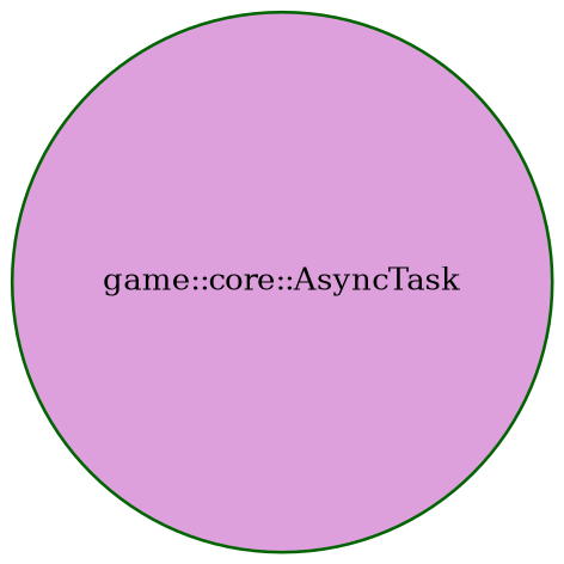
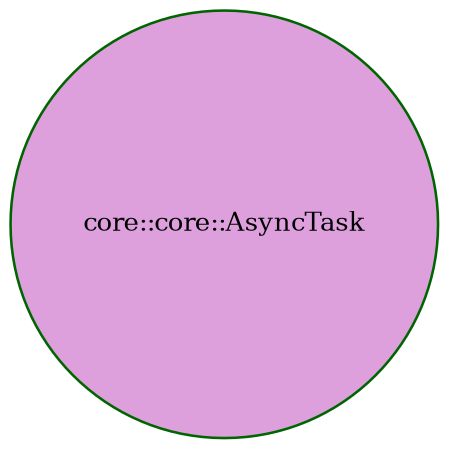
  digraph {
    rankdir=LR
    fontname="DejaVu Serif"
-   n1 [color=darkgreen fillcolor=plum fontname="DejaVu Serif" fontsize=10 height=0.2 label="game::core::AsyncTask" shape=circle style=filled width=0.4]
+   n1 [color=darkgreen fillcolor=plum fontname="DejaVu Serif" fontsize=10 height=0.2 label="core::core::AsyncTask" shape=circle style=filled width=0.4]
  }
